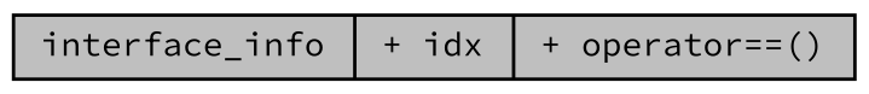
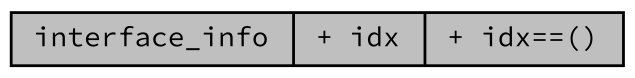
  digraph {
    rankdir=LR
    fontname="Source Code Pro"
-   n1 [color=black fillcolor=grey75 fontcolor=black fontname="Source Code Pro" fontsize=10 height=0.2 label="{interface_info\n|+ idx\l|+ operator==()\l}" shape=record style=filled width=0.4]
+   n1 [color=black fillcolor=grey75 fontcolor=black fontname="Source Code Pro" fontsize=10 height=0.2 label="{interface_info\n|+ idx\l|+ idx==()\l}" shape=record style=filled width=0.4]
  }
